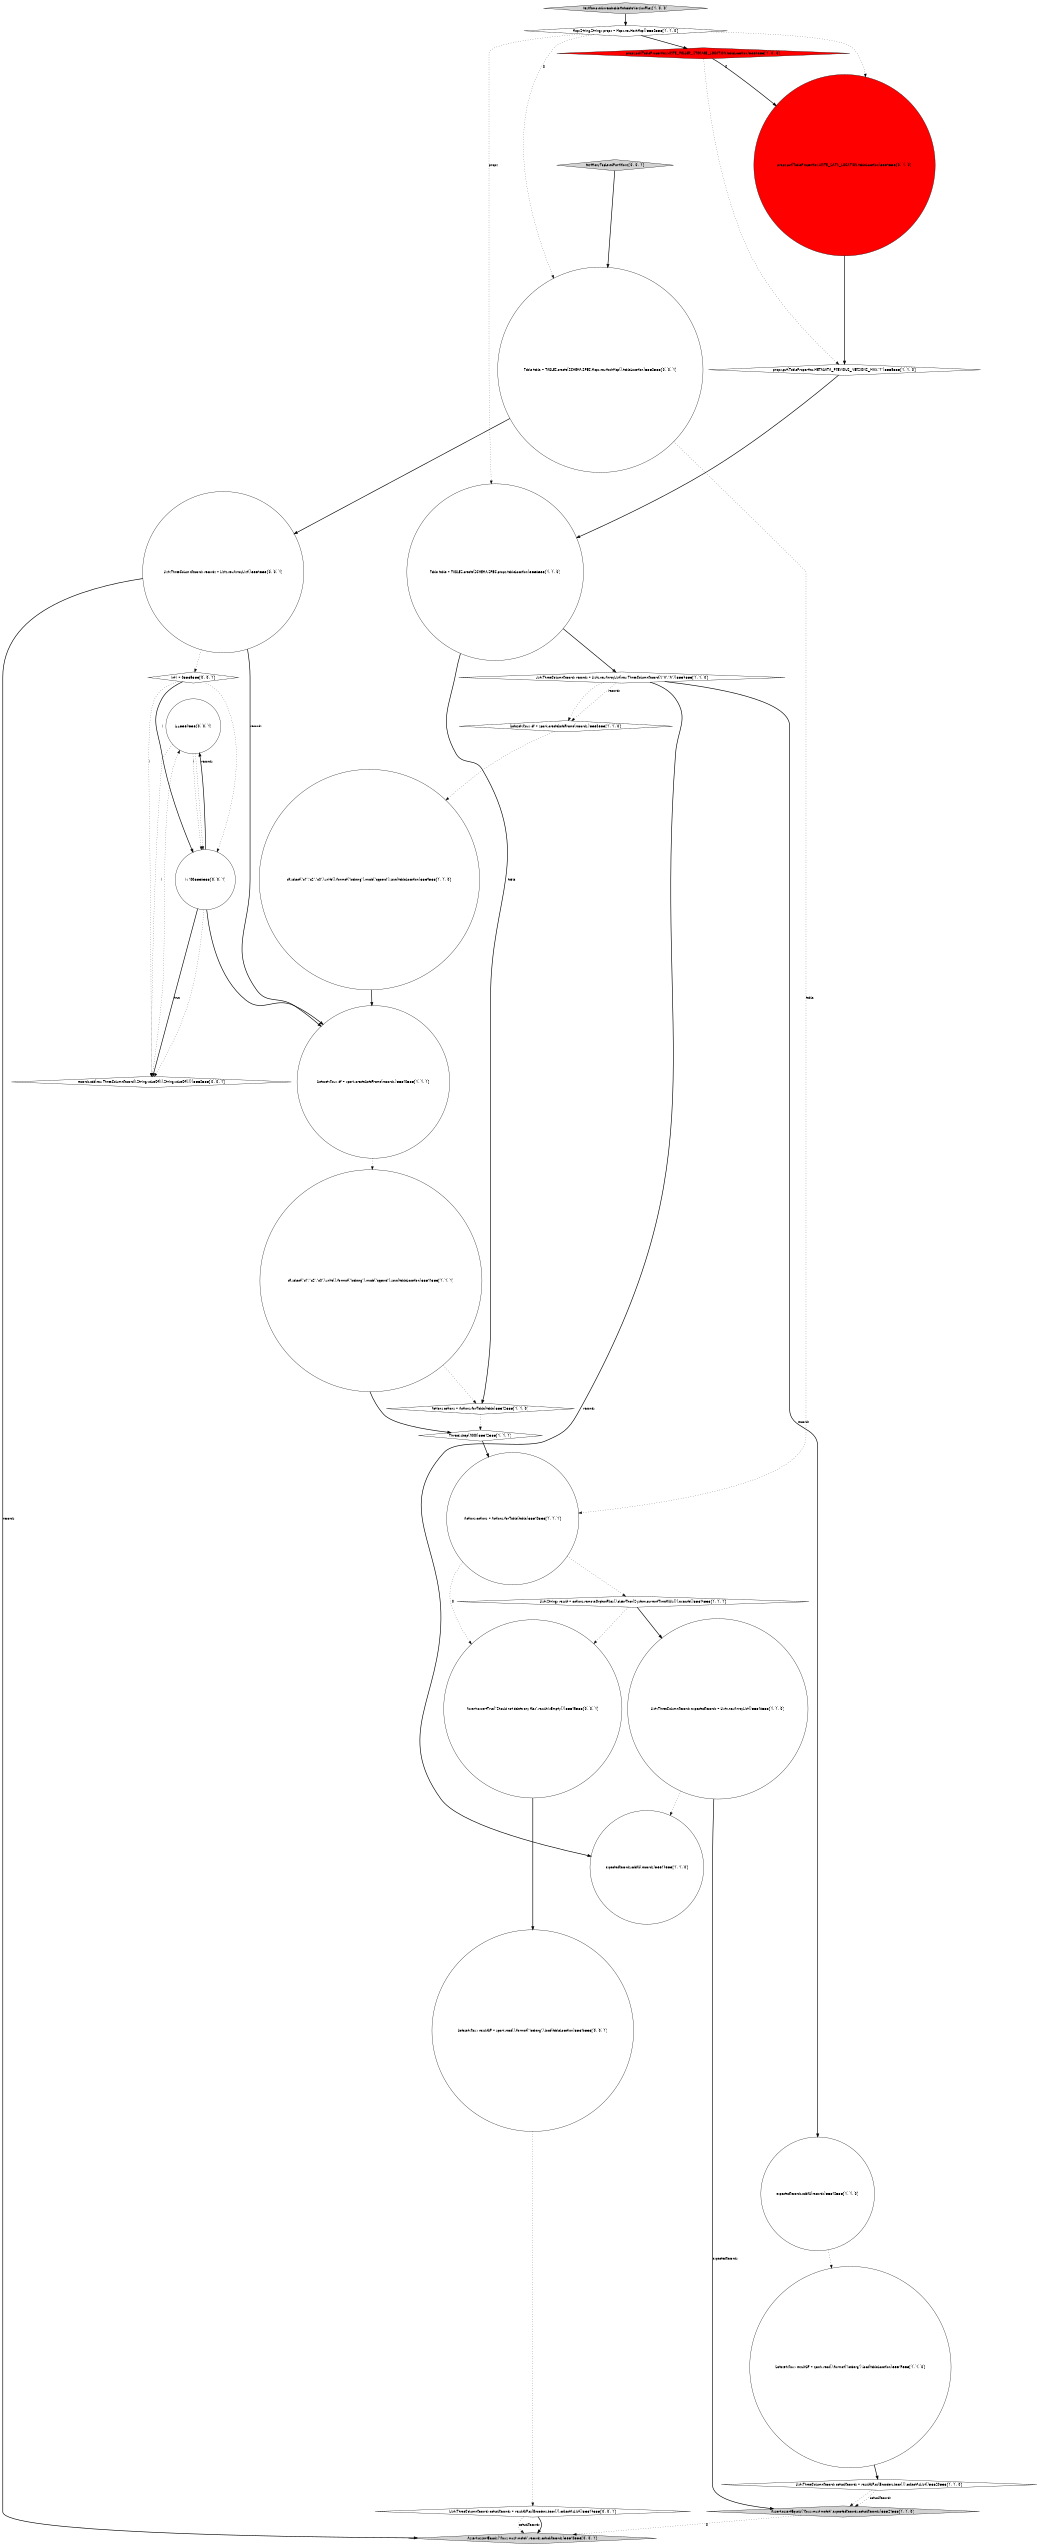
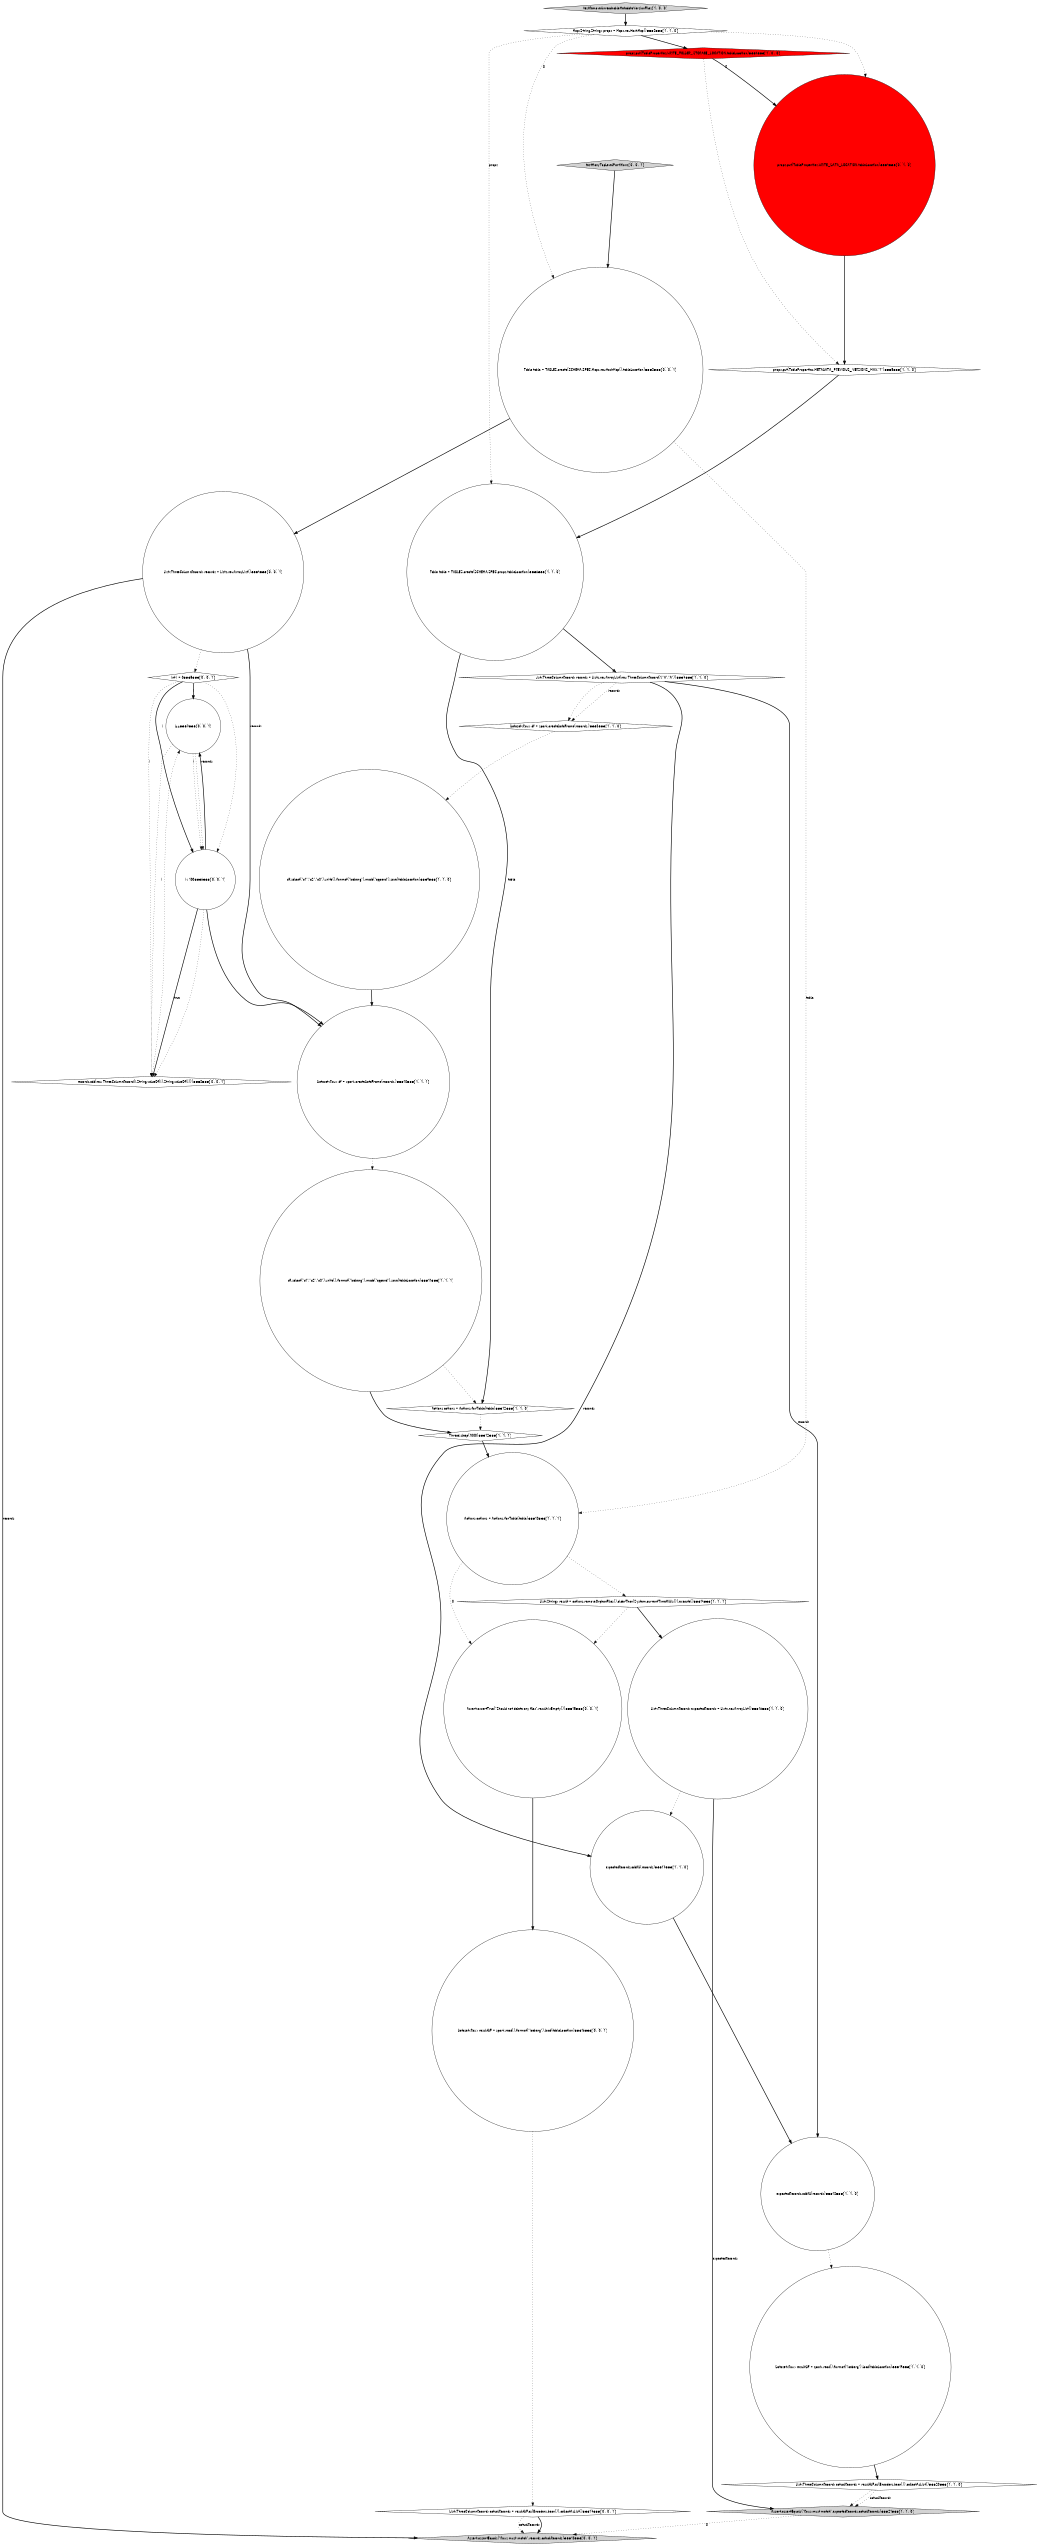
  digraph {
    fontname="Patrick Hand"
    node [fillcolor=white fontname="Patrick Hand" shape=circle style=filled]
    edge [fontname="Patrick Hand" style=dotted]
    n1 [label="Actions actions = Actions.forTable(table)@@@13@@@['1', '1', '1']"]
    n2 [label="Assert.assertTrue(\"Should not delete any files\",result.isEmpty())@@@15@@@['0', '0', '1']"]
    n3 [label="List<String> result = actions.removeOrphanFiles().olderThan(System.currentTimeMillis()).execute()@@@14@@@['1', '1', '1']" shape=diamond]
    n4 [label="Dataset<Row> resultDF = spark.read().format(\"iceberg\").load(tableLocation)@@@16@@@['0', '0', '1']"]
    n5 [label="List<ThreeColumnRecord> expectedRecords = Lists.newArrayList()@@@16@@@['1', '1', '0']"]
    n6 [fillcolor=lightgray label="testManyTopLevelPartitions['0', '0', '1']" shape=diamond]
    n7 [label="Table table = TABLES.create(SCHEMA,SPEC,Maps.newHashMap(),tableLocation)@@@3@@@['0', '0', '1']"]
    n8 [label="List<ThreeColumnRecord> records = Lists.newArrayList()@@@4@@@['0', '0', '1']"]
    n9 [label="Dataset<Row> df = spark.createDataFrame(records,)@@@8@@@['1', '1', '0']" shape=diamond]
    n10 [label="df.select(\"c1\",\"c2\",\"c3\").write().format(\"iceberg\").mode(\"append\").save(tableLocation)@@@9@@@['1', '1', '0']"]
    n11 [label="Dataset<Row> df = spark.createDataFrame(records,)@@@10@@@['1', '1', '1']"]
    n12 [fillcolor=lightgray label="Assert.assertEquals(\"Rows must match\",records,actualRecords)@@@18@@@['0', '0', '1']" shape=diamond]
    n13 [label="int i = 0@@@5@@@['0', '0', '1']" shape=diamond]
    n14 [label="df.select(\"c1\",\"c2\",\"c3\").write().format(\"iceberg\").mode(\"append\").save(tableLocation)@@@11@@@['1', '1', '1']"]
    n15 [label="i++@@@7@@@['0', '0', '1']"]
    n16 [label="records.add(new ThreeColumnRecord(i,String.valueOf(i),String.valueOf(i)))@@@8@@@['0', '0', '1']" shape=diamond]
    n17 [label="i < 100@@@6@@@['0', '0', '1']"]
    n18 [fillcolor=red label="props.put(TableProperties.WRITE_FOLDER_STORAGE_LOCATION,tableLocation)@@@4@@@['1', '0', '0']" shape=diamond]
    n19 [fillcolor=red label="props.put(TableProperties.WRITE_DATA_LOCATION,tableLocation)@@@4@@@['0', '1', '0']"]
    n20 [label="props.put(TableProperties.METADATA_PREVIOUS_VERSIONS_MAX,\"1\")@@@5@@@['1', '1', '0']" shape=diamond]
    n21 [label="Table table = TABLES.create(SCHEMA,SPEC,props,tableLocation)@@@6@@@['1', '1', '0']"]
    n22 [label="expectedRecords.addAll(records)@@@18@@@['1', '1', '0']"]
    n23 [label="Dataset<Row> resultDF = spark.read().format(\"iceberg\").load(tableLocation)@@@19@@@['1', '1', '0']"]
    n24 [label="List<ThreeColumnRecord> actualRecords = resultDF.as(Encoders.bean()).collectAsList()@@@20@@@['1', '1', '0']" shape=diamond]
    n25 [fillcolor=lightgray label="Assert.assertEquals(\"Rows must match\",expectedRecords,actualRecords)@@@21@@@['1', '1', '0']" shape=diamond]
    n26 [label="expectedRecords.addAll(records)@@@17@@@['1', '1', '0']"]
    n27 [label="Thread.sleep(1000)@@@12@@@['1', '1', '1']" shape=diamond]
    n28 [label="Actions actions = Actions.forTable(table)@@@12@@@['1', '1', '0']" shape=diamond]
    n29 [label="Map<String,String> props = Maps.newHashMap()@@@3@@@['1', '1', '0']" shape=diamond]
    n30 [label="List<ThreeColumnRecord> records = Lists.newArrayList(new ThreeColumnRecord(1,\"A\",\"A\"))@@@7@@@['1', '1', '0']" shape=diamond]
    n31 [label="List<ThreeColumnRecord> actualRecords = resultDF.as(Encoders.bean()).collectAsList()@@@17@@@['0', '0', '1']" shape=diamond]
    n32 [fillcolor=lightgray label="testRemoveUnreachableMetadataVersionFiles['1', '0', '0']" shape=diamond]
    n1 -> n2 [label=0]
    n1 -> n3
    n2 -> n4 [style=bold]
    n3 -> n2
    n3 -> n5 [style=bold]
    n4 -> n31
    n5 -> n25 [label=expectedRecords style=bold]
    n5 -> n26
    n6 -> n7 [style=bold]
    n7 -> n1 [label=table]
    n7 -> n8 [style=bold]
    n8 -> n11 [label=records style=bold]
    n8 -> n12 [label=records style=bold]
    n8 -> n13
    n9 -> n10
    n10 -> n11 [style=bold]
    n11 -> n14
+   n13 -> n15 [label=i style=bold]
    n13 -> n16 [label=i]
    n13 -> n17
    n13 -> n17 [label=i style=bold]
    n14 -> n27 [style=bold]
    n14 -> n28
    n15 -> n16 [label=i]
    n15 -> n17 [label=i]
    n15 -> n17
    n16 -> n15
    n17 -> n11 [style=bold]
    n17 -> n15 [label=records style=bold]
    n17 -> n16
    n17 -> n16 [label=true style=bold]
    n18 -> n19 [label=0 style=bold]
    n18 -> n20
    n19 -> n20 [style=bold]
    n20 -> n21 [style=bold]
    n21 -> n28 [label=table style=bold]
    n21 -> n30 [style=bold]
    n22 -> n23
    n23 -> n24 [style=bold]
    n24 -> n25
    n24 -> n25 [label=actualRecords]
    n25 -> n12 [label=0]
+   n26 -> n22 [style=bold]
    n27 -> n1 [style=bold]
    n28 -> n27
    n29 -> n7 [label=0]
    n29 -> n18 [style=bold]
    n29 -> n19
    n29 -> n21 [label=props]
    n30 -> n9
    n30 -> n9 [label=records]
    n30 -> n22 [label=records style=bold]
    n30 -> n26 [label=records style=bold]
    n31 -> n12 [style=bold]
    n31 -> n12 [label=actualRecords]
    n32 -> n29 [style=bold]
  }
